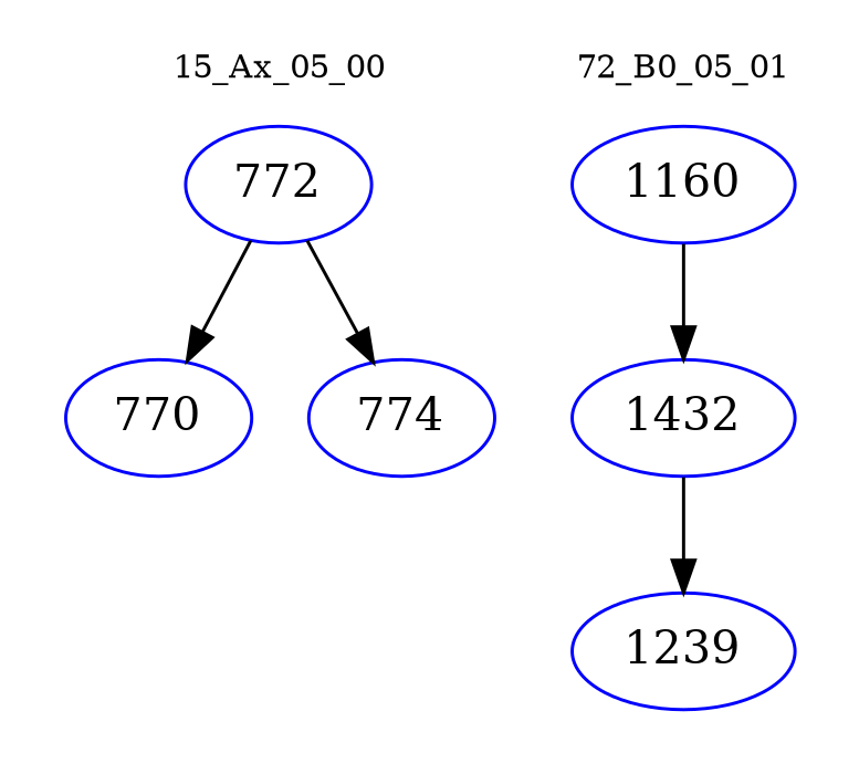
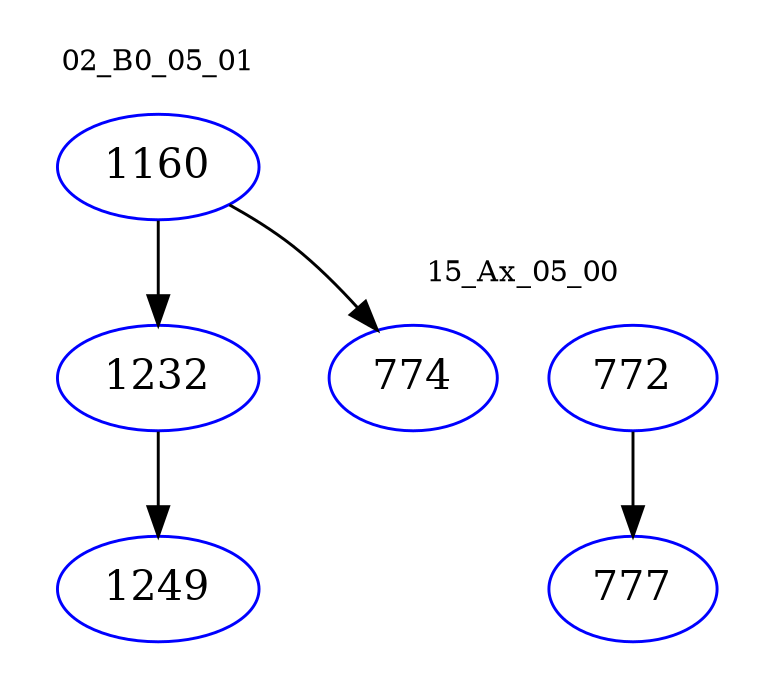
  digraph {
    node [color=blue]
    edge [color=black]
    n1 [label=772]
-   n2 [label=770]
+   n2 [label=777]
    n3 [label=774]
-   n4 [label=1432]
+   n4 [label=1232]
    n5 [label=1160]
-   n6 [label=1239]
+   n6 [label=1249]
    subgraph cluster_1 {
      color=white
      fontsize=10
      label="15_Ax_05_00"
      n1
      n2
      n3
    }
    subgraph cluster_2 {
      color=white
      fontsize=10
-     label="72_B0_05_01"
+     label="02_B0_05_01"
      n4
      n5
      n6
    }
    n1 -> n2
-   n1 -> n3
+   n5 -> n3
    n4 -> n6
    n5 -> n4
  }
